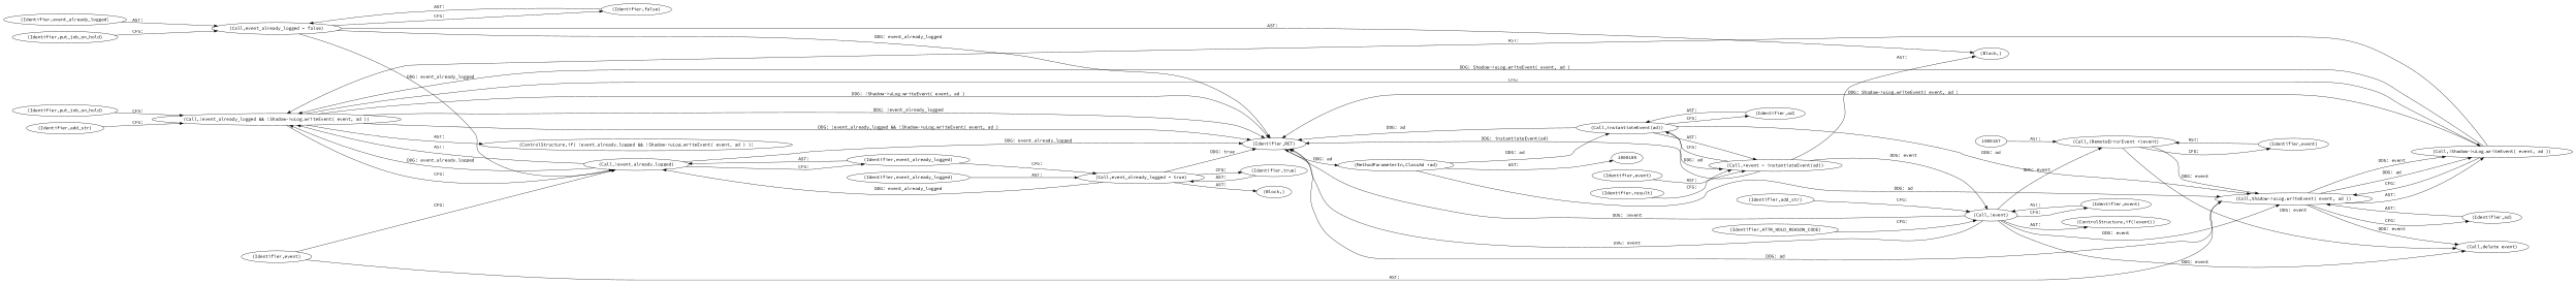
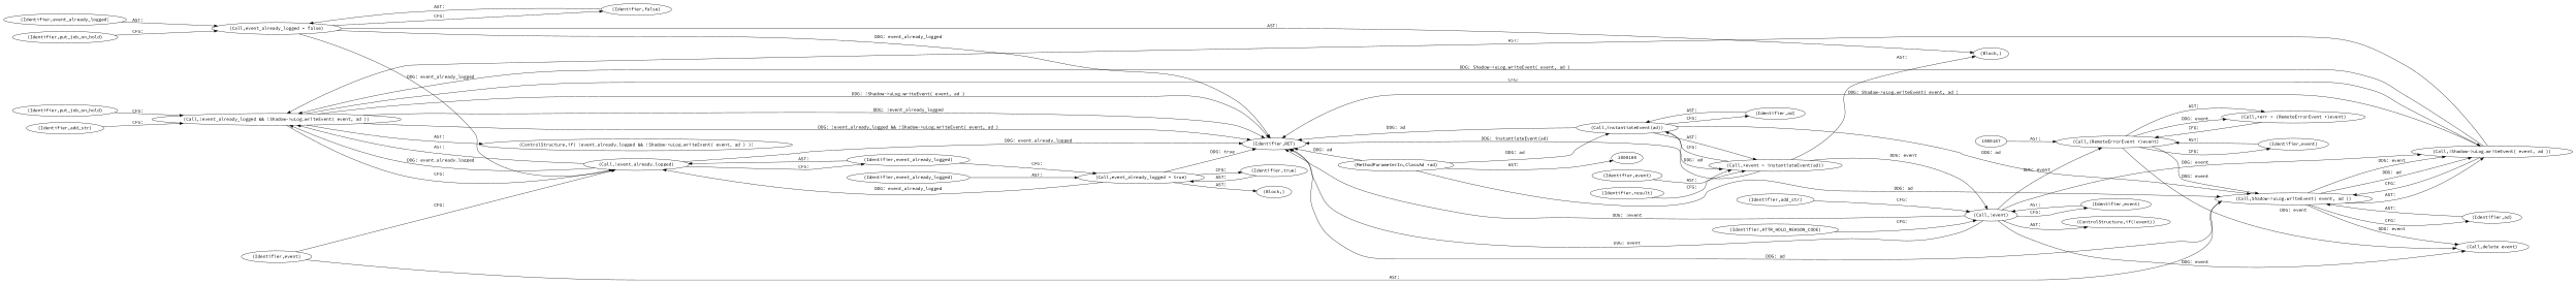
  digraph {
    fontname="Source Code Pro"
    rankdir=LR
    node [fontname="Source Code Pro"]
    edge [fontname="Source Code Pro"]
    n1 [label="(Call,!event_already_logged && !Shadow->uLog.writeEvent( event, ad ))"]
    n2 [label="(Call,!event_already_logged)"]
    n3 [label="(Call,!Shadow->uLog.writeEvent( event, ad ))"]
    n4 [label="(Identifier,RET)"]
    n5 [label="(ControlStructure,if( !event_already_logged && !Shadow->uLog.writeEvent( event, ad ) ))"]
    n6 [label="(Identifier,event_already_logged)"]
    n7 [label="(Call,Shadow->uLog.writeEvent( event, ad ))"]
    n8 [label="(Call,event_already_logged = true)"]
    n9 [label="(Identifier,true)"]
    n10 [label="(Block,)"]
    n11 [label="(Call,event_already_logged = false)"]
    n12 [label="(Identifier,false)"]
    n13 [label="(Block,)"]
    n14 [label="(Identifier,ad)"]
    n15 [label="(Call,delete event)"]
    n16 [label="(Call,(RemoteErrorEvent *)event)"]
+   n17 [label="(Call,*err = (RemoteErrorEvent *)event)"]
    n18 [label="(Identifier,event)"]
    n19 [label="(Call,!event)"]
    n20 [label="(Identifier,event)"]
    n21 [label="(ControlStructure,if(!event))"]
    n22 [label="(Call,*event = instantiateEvent(ad))"]
    n23 [label="(Call,instantiateEvent(ad))"]
    n24 [label="(Identifier,ad)"]
    n25 [label="(MethodParameterIn,ClassAd *ad)"]
    1000100
    n27 [label="(Identifier,event)"]
    n28 [label="(Identifier,event_already_logged)"]
    n29 [label="(Identifier,event)"]
    n30 [label="(Identifier,result)"]
    n31 [label="(Identifier,ATTR_HOLD_REASON_CODE)"]
    n32 [label="(Identifier,add_str)"]
    n33 [label="(Identifier,put_job_on_hold)"]
    n34 [label="(Identifier,put_job_on_hold)"]
    n35 [label="(Identifier,add_str)"]
    n36 [label="(Identifier,event_already_logged)"]
    1000187
    n1 -> n2 [label="CFG: "]
    n1 -> n3 [label="CFG: "]
    n1 -> n4 [label="DDG: !Shadow->uLog.writeEvent( event, ad )"]
    n1 -> n4 [label="DDG: !event_already_logged"]
    n1 -> n4 [label="DDG: !event_already_logged && !Shadow->uLog.writeEvent( event, ad )"]
    n1 -> n5 [label="AST: "]
    n2 -> n1 [label="AST: "]
    n2 -> n1 [label="DDG: event_already_logged"]
    n2 -> n4 [label="DDG: event_already_logged"]
    n2 -> n6 [label="CFG: "]
    n3 -> n1 [label="AST: "]
    n3 -> n1 [label="DDG: Shadow->uLog.writeEvent( event, ad )"]
    n3 -> n4 [label="DDG: Shadow->uLog.writeEvent( event, ad )"]
    n3 -> n7 [label="CFG: "]
    n6 -> n2 [label="AST: "]
    n6 -> n8 [label="CFG: "]
    n7 -> n3 [label="AST: "]
    n7 -> n3 [label="DDG: event"]
    n7 -> n3 [label="DDG: ad"]
    n7 -> n4 [label="DDG: ad"]
    n7 -> n14 [label="CFG: "]
    n7 -> n15 [label="DDG: event"]
    n8 -> n2 [label="DDG: event_already_logged"]
    n8 -> n4 [label="DDG: true"]
    n8 -> n9 [label="CFG: "]
    n8 -> n10 [label="AST: "]
    n9 -> n8 [label="AST: "]
    n11 -> n2 [label="DDG: event_already_logged"]
    n11 -> n4 [label="DDG: event_already_logged"]
    n11 -> n12 [label="CFG: "]
    n11 -> n13 [label="AST: "]
    n12 -> n11 [label="AST: "]
    n14 -> n7 [label="AST: "]
    n16 -> n7 [label="DDG: event"]
    n16 -> n15 [label="DDG: event"]
+   n16 -> n17 [label="AST: "]
+   n16 -> n17 [label="DDG: event"]
    n16 -> n18 [label="CFG: "]
+   n17 -> n16 [label="CFG: "]
    n18 -> n16 [label="AST: "]
    n19 -> n4 [label="DDG: !event"]
    n19 -> n4 [label="DDG: event"]
-   n19 -> n7 [label="DDG: event"]
+   n19 -> n3 [label="DDG: event"]
    n19 -> n15 [label="DDG: event"]
    n19 -> n16 [label="DDG: event"]
    n19 -> n20 [label="CFG: "]
    n19 -> n21 [label="AST: "]
    n20 -> n19 [label="AST: "]
    n22 -> n4 [label="DDG: instantiateEvent(ad)"]
    n22 -> n13 [label="AST: "]
    n22 -> n19 [label="DDG: event"]
    n22 -> n23 [label="CFG: "]
    n23 -> n4 [label="DDG: ad"]
    n23 -> n7 [label="DDG: ad"]
    n23 -> n22 [label="AST: "]
    n23 -> n22 [label="DDG: ad"]
    n23 -> n24 [label="CFG: "]
    n24 -> n23 [label="AST: "]
-   n4 -> n25 [label="DDG: ad"]
+   n25 -> n4 [label="DDG: ad"]
    n25 -> n7 [label="DDG: ad"]
    n25 -> n23 [label="DDG: ad"]
    n25 -> 1000100 [label="AST: "]
    n27 -> n22 [label="AST: "]
    n28 -> n11 [label="AST: "]
    n29 -> n2 [label="CFG: "]
    n29 -> n7 [label="AST: "]
    n30 -> n22 [label="CFG: "]
    n31 -> n19 [label="CFG: "]
    n32 -> n19 [label="CFG: "]
    n33 -> n1 [label="CFG: "]
    n34 -> n11 [label="CFG: "]
    n35 -> n1 [label="CFG: "]
    n36 -> n8 [label="AST: "]
    1000187 -> n16 [label="AST: "]
  }
